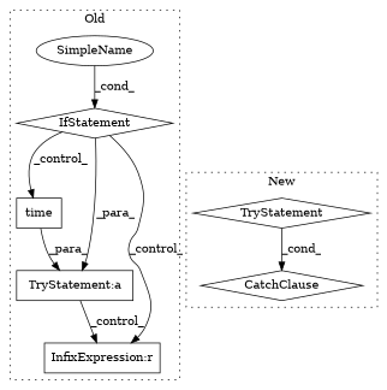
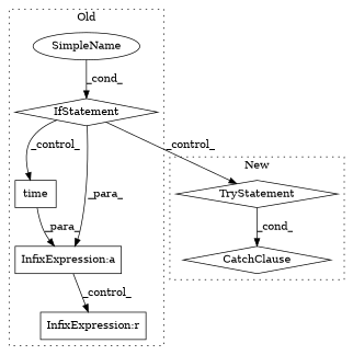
  digraph {
    node [a=27 l=3 shape=box]
    n1 [a=32 l=6 label=time s=1293]
-   n2 [label="TryStatement:a" s=1299]
+   n2 [label="InfixExpression:a" s=1299]
    n3 [a=25 l="4,2" label=IfStatement s="877,898" shape=diamond]
    n4 [label="InfixExpression:r" s=1371]
    n5 [a=42 label=SimpleName shape=ellipse l=""]
    n6 [a=12 l="13,2" label=CatchClause s="884,926" shape=diamond]
    n7 [a=54 l=4 label=TryStatement s=816 shape=diamond]
    subgraph cluster_1 {
      label=Old
      style=dotted
      n1
      n2
      n3
      n4
      n5
    }
    subgraph cluster_2 {
      label=New
      style=dotted
      n6
      n7
    }
    n1 -> n2 [label=_para_]
    n2 -> n4 [label=_control_]
    n3 -> n1 [label=_control_]
    n3 -> n2 [label=_para_]
-   n3 -> n4 [label=_control_]
+   n3 -> n7 [label=_control_]
    n5 -> n3 [label=_cond_]
    n7 -> n6 [label=_cond_]
  }
